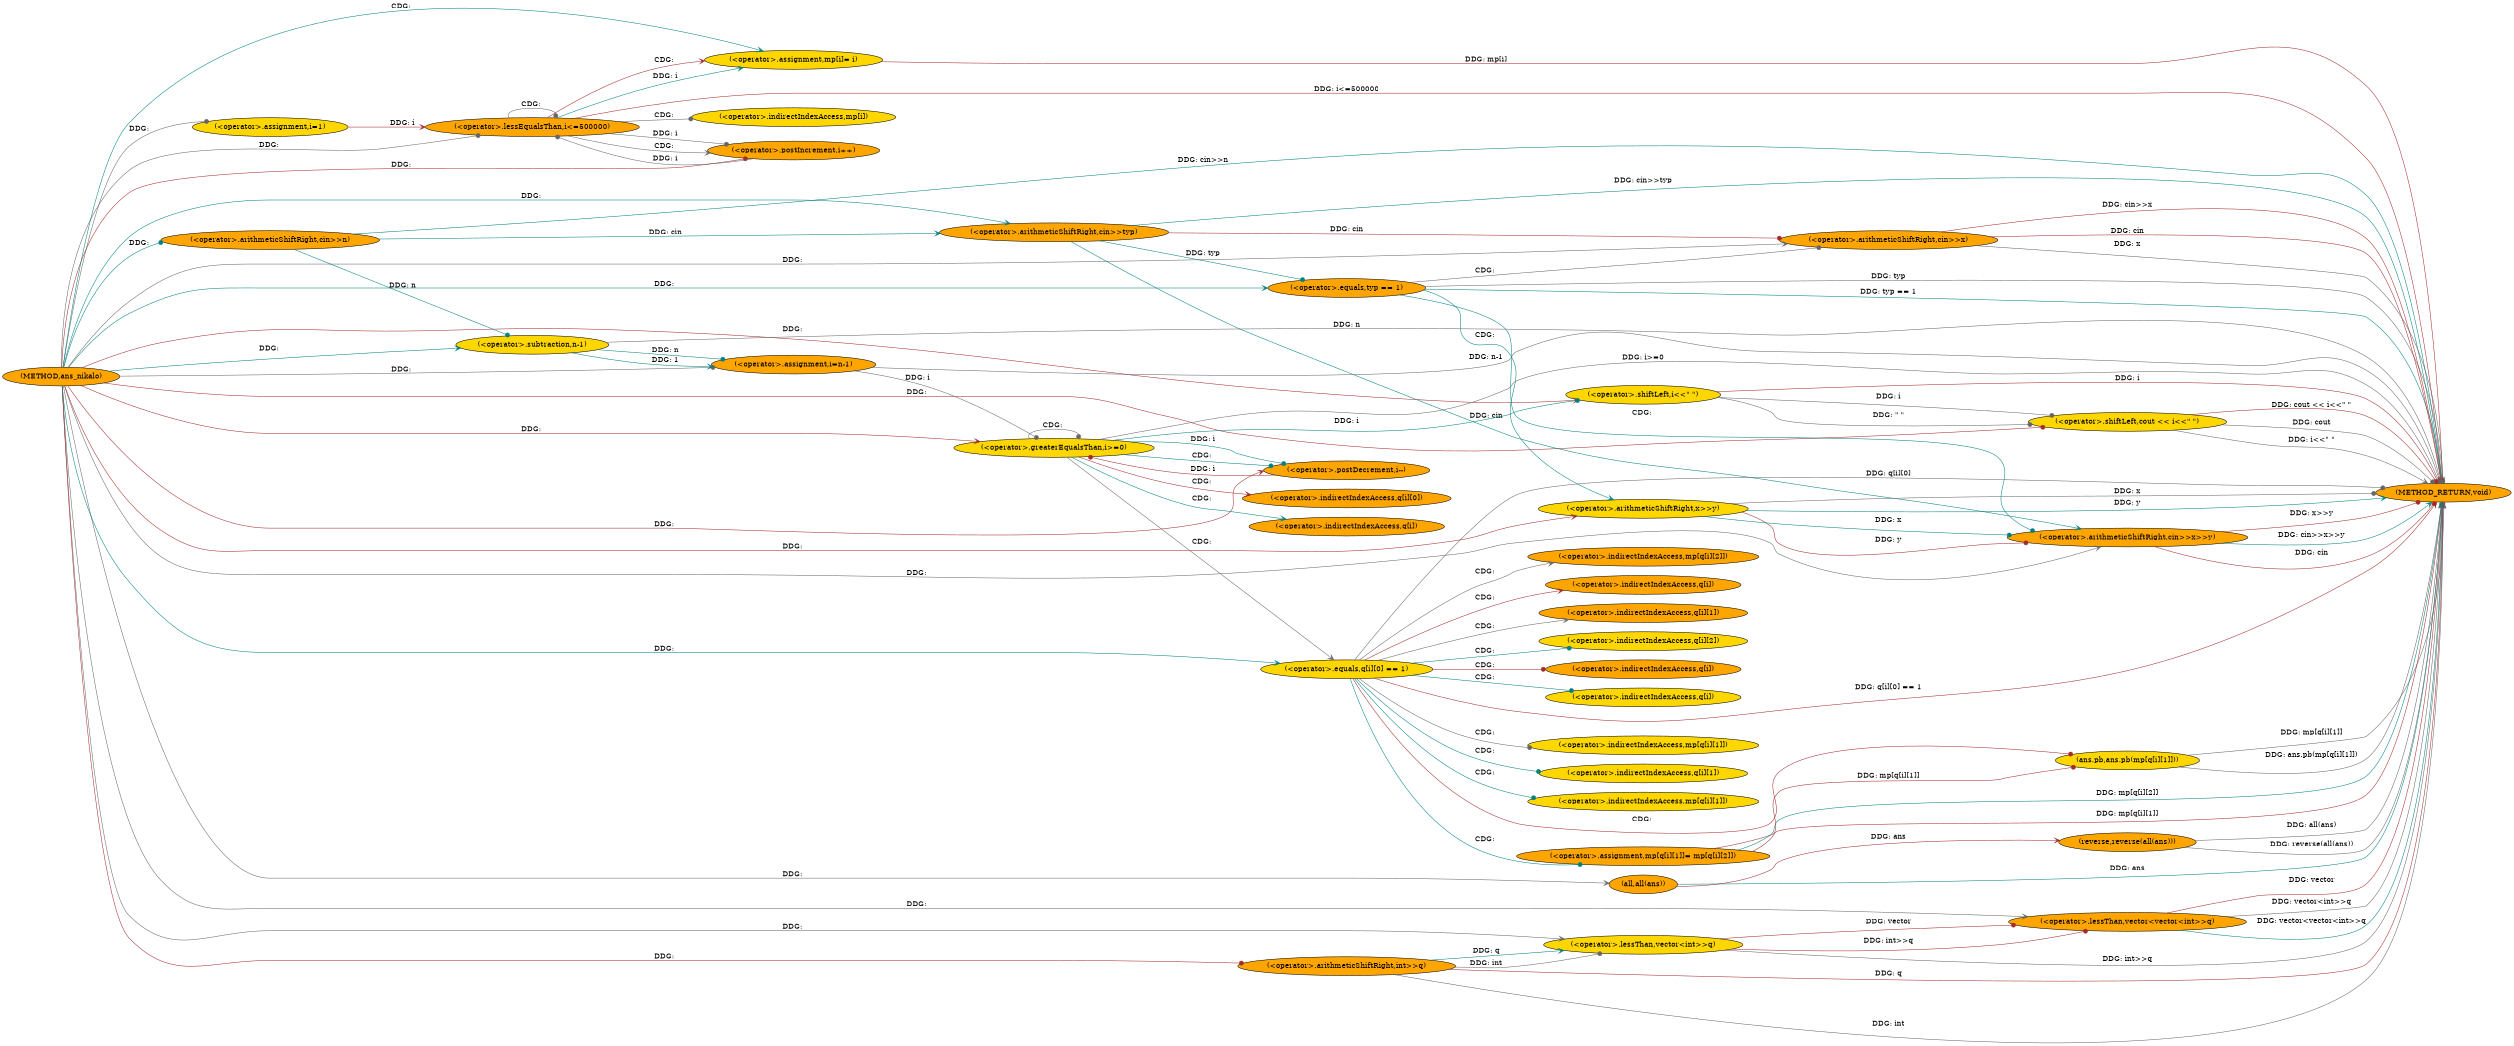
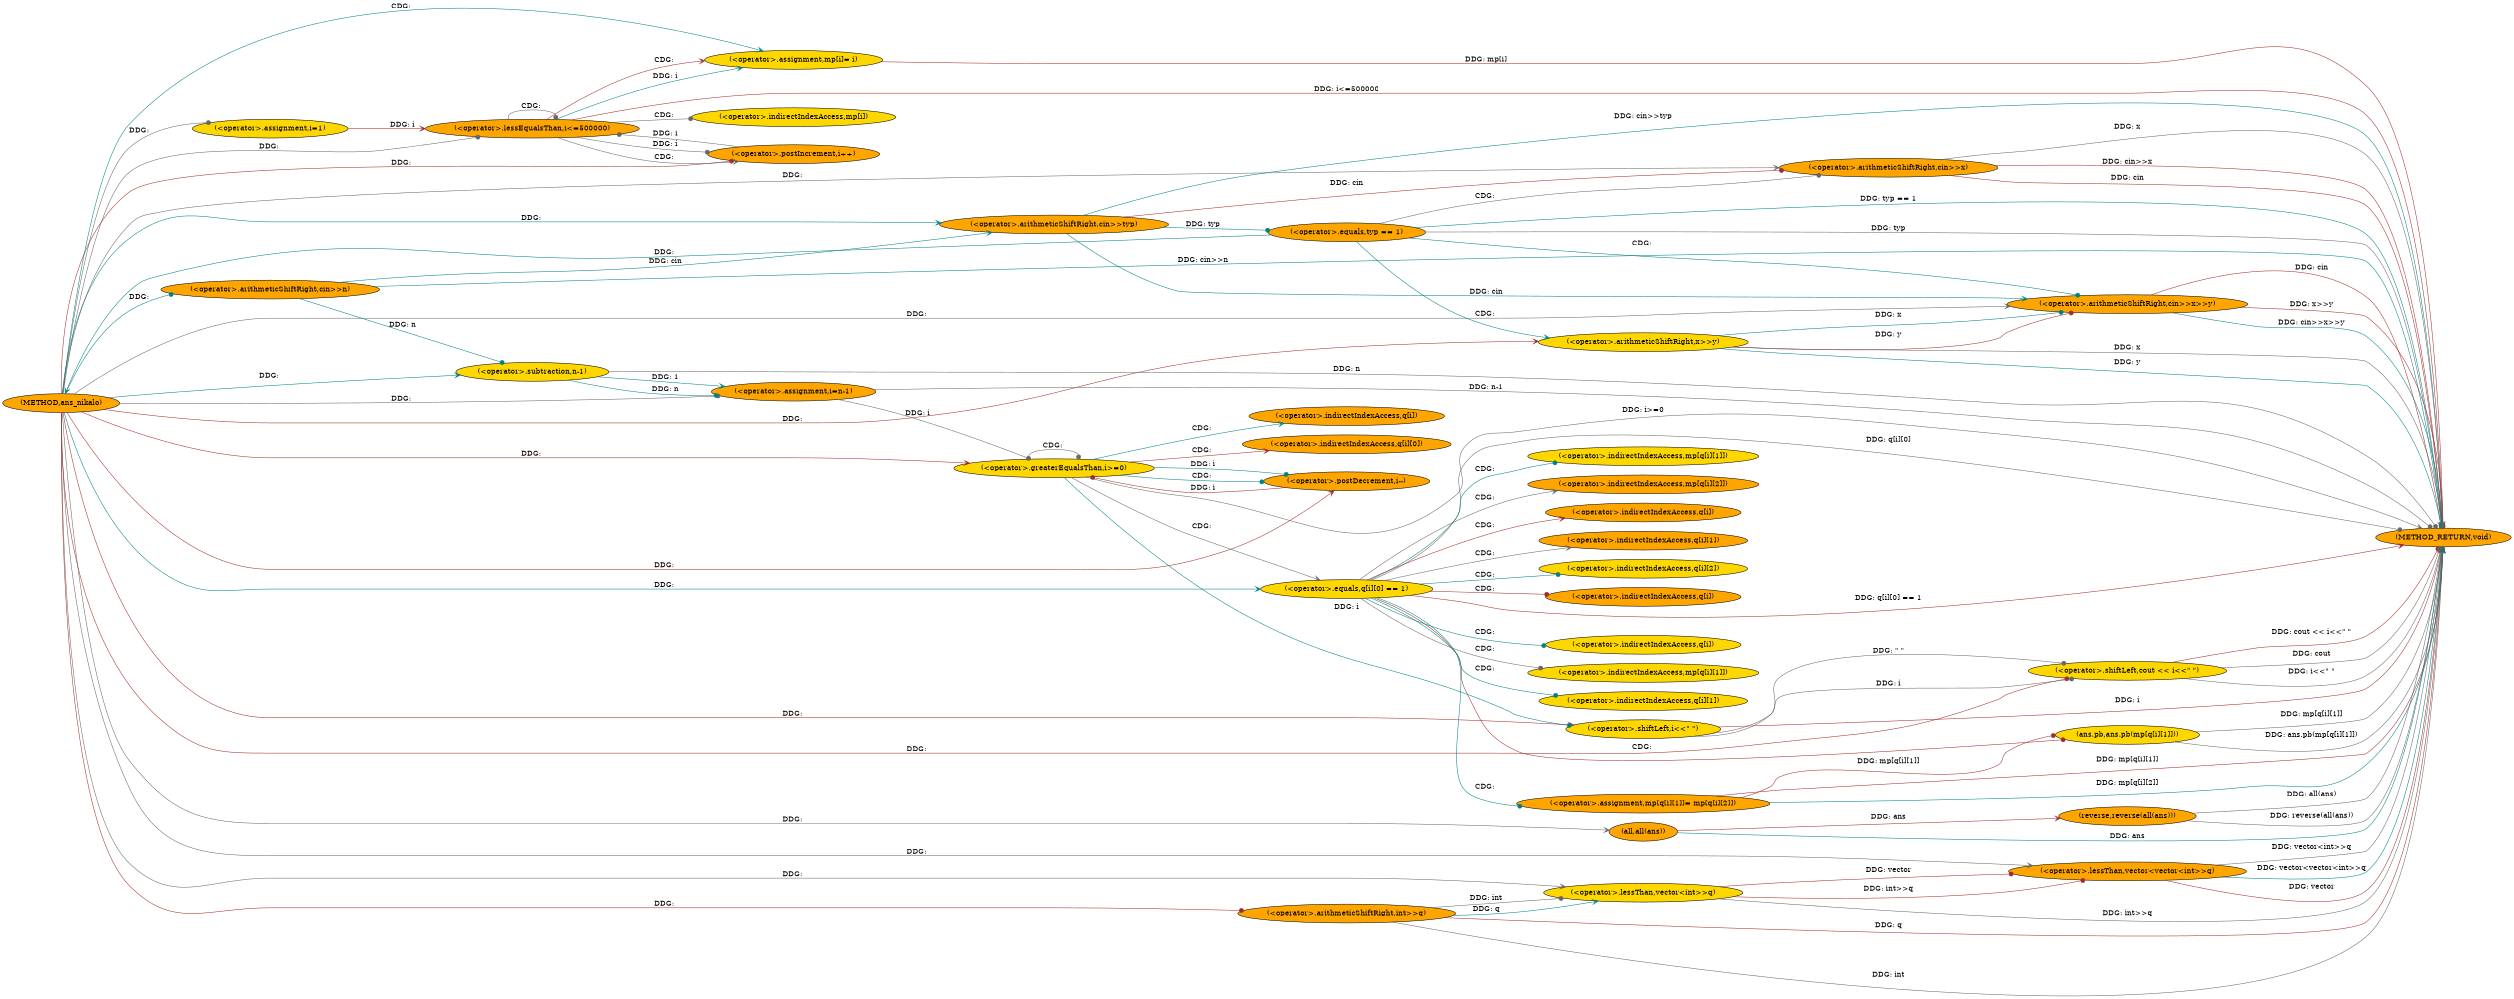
  digraph {
    rankdir=LR
    node [fillcolor=orange style=filled]
    edge [arrowhead=dot color=gray40]
    n1 [label="(METHOD,ans_nikalo)"]
    n2 [label="(<operator>.lessThan,vector<vector<int>>q)"]
    n3 [label="(<operator>.arithmeticShiftRight,cin>>n)"]
    n4 [fillcolor=gold label="(<operator>.shiftLeft,cout << i<<\" \")"]
    n5 [fillcolor=gold label="(<operator>.assignment,i=1)"]
    n6 [label="(<operator>.lessEqualsThan,i<=500000)"]
    n7 [label="(<operator>.postIncrement,i++)"]
    n8 [fillcolor=gold label="(<operator>.assignment,mp[i]= i)"]
    n9 [label="(<operator>.arithmeticShiftRight,cin>>typ)"]
    n10 [label="(<operator>.assignment,i=n-1)"]
    n11 [fillcolor=gold label="(<operator>.greaterEqualsThan,i>=0)"]
    n12 [label="(<operator>.postDecrement,i--)"]
    n13 [fillcolor=gold label="(<operator>.lessThan,vector<int>>q)"]
    n14 [label="(<operator>.equals,typ == 1)"]
    n15 [label="(all,all(ans))"]
    n16 [fillcolor=gold label="(<operator>.shiftLeft,i<<\" \")"]
    n17 [label="(<operator>.arithmeticShiftRight,int>>q)"]
    n18 [label="(<operator>.arithmeticShiftRight,cin>>x)"]
    n19 [fillcolor=gold label="(<operator>.subtraction,n-1)"]
    n20 [fillcolor=gold label="(<operator>.equals,q[i][0] == 1)"]
    n21 [label="(<operator>.arithmeticShiftRight,cin>>x>>y)"]
    n22 [fillcolor=gold label="(<operator>.arithmeticShiftRight,x>>y)"]
    n23 [label="(METHOD_RETURN,void)"]
    n24 [fillcolor=gold label="(<operator>.indirectIndexAccess,mp[i])"]
    n25 [label="(<operator>.indirectIndexAccess,q[i][0])"]
    n26 [label="(<operator>.indirectIndexAccess,q[i])"]
    n27 [label="(reverse,reverse(all(ans)))"]
    n28 [fillcolor=gold label="(ans.pb,ans.pb(mp[q[i][1]]))"]
    n29 [label="(<operator>.assignment,mp[q[i][1]]= mp[q[i][2]])"]
    n30 [fillcolor=gold label="(<operator>.indirectIndexAccess,mp[q[i][1]])"]
    n31 [fillcolor=gold label="(<operator>.indirectIndexAccess,q[i][1])"]
    n32 [fillcolor=gold label="(<operator>.indirectIndexAccess,mp[q[i][1]])"]
    n33 [label="(<operator>.indirectIndexAccess,mp[q[i][2]])"]
    n34 [label="(<operator>.indirectIndexAccess,q[i])"]
    n35 [label="(<operator>.indirectIndexAccess,q[i][1])"]
    n36 [fillcolor=gold label="(<operator>.indirectIndexAccess,q[i][2])"]
    n37 [label="(<operator>.indirectIndexAccess,q[i])"]
    n38 [fillcolor=gold label="(<operator>.indirectIndexAccess,q[i])"]
    n1 -> n2 [arrowhead=vee label="DDG: "]
    n1 -> n3 [color=teal label="DDG: "]
    n1 -> n4 [color=brown label="DDG: "]
    n1 -> n5 [label="DDG: "]
    n1 -> n6 [label="DDG: "]
    n1 -> n7 [color=brown label="DDG: "]
    n1 -> n8 [arrowhead=vee color=teal label="CDG: "]
    n1 -> n9 [arrowhead=vee color=teal label="DDG: "]
    n1 -> n10 [label="DDG: "]
    n1 -> n11 [arrowhead=vee color=brown label="DDG: "]
    n1 -> n12 [arrowhead=vee color=brown label="DDG: "]
    n1 -> n13 [arrowhead=vee label="DDG: "]
-   n1 -> n14 [arrowhead=vee color=teal label="DDG: "]
+   n14 -> n1 [arrowhead=vee color=teal label="DDG: "]
    n1 -> n15 [arrowhead=vee label="DDG: "]
    n1 -> n16 [arrowhead=vee color=brown label="DDG: "]
    n1 -> n17 [color=brown label="DDG: "]
    n1 -> n18 [arrowhead=vee label="DDG: "]
    n1 -> n19 [arrowhead=vee color=teal label="DDG: "]
    n1 -> n20 [arrowhead=vee color=teal label="DDG: "]
    n1 -> n21 [arrowhead=vee label="DDG: "]
    n1 -> n22 [arrowhead=vee color=brown label="DDG: "]
    n2 -> n23 [arrowhead=vee color=brown label="DDG: vector"]
    n2 -> n23 [label="DDG: vector<int>>q"]
    n2 -> n23 [arrowhead=vee color=teal label="DDG: vector<vector<int>>q"]
    n3 -> n9 [arrowhead=vee color=teal label="DDG: cin"]
    n3 -> n19 [color=teal label="DDG: n"]
    n3 -> n23 [color=teal label="DDG: cin>>n"]
    n4 -> n23 [arrowhead=vee label="DDG: i<<\" \""]
    n4 -> n23 [color=brown label="DDG: cout << i<<\" \""]
    n4 -> n23 [label="DDG: cout"]
    n5 -> n6 [arrowhead=vee color=brown label="DDG: i"]
    n6 -> n6 [label="CDG: "]
    n6 -> n7 [label="DDG: i"]
    n6 -> n7 [arrowhead=vee label="CDG: "]
    n6 -> n8 [arrowhead=vee color=teal label="DDG: i"]
    n6 -> n8 [arrowhead=vee color=brown label="CDG: "]
    n6 -> n23 [arrowhead=vee color=brown label="DDG: i<=500000"]
    n6 -> n24 [label="CDG: "]
    n7 -> n6 [label="DDG: i"]
    n8 -> n23 [color=brown label="DDG: mp[i]"]
    n9 -> n14 [color=teal label="DDG: typ"]
    n9 -> n18 [color=brown label="DDG: cin"]
    n9 -> n21 [arrowhead=vee color=teal label="DDG: cin"]
    n9 -> n23 [color=teal label="DDG: cin>>typ"]
    n10 -> n11 [label="DDG: i"]
    n10 -> n23 [label="DDG: n-1"]
    n11 -> n11 [label="CDG: "]
    n11 -> n12 [color=teal label="DDG: i"]
    n11 -> n12 [color=teal label="CDG: "]
    n11 -> n16 [color=teal label="DDG: i"]
    n11 -> n20 [arrowhead=vee label="CDG: "]
    n11 -> n23 [arrowhead=vee label="DDG: i>=0"]
    n11 -> n25 [arrowhead=vee color=brown label="CDG: "]
    n11 -> n26 [arrowhead=vee color=teal label="CDG: "]
    n12 -> n11 [color=brown label="DDG: i"]
    n13 -> n2 [color=brown label="DDG: vector"]
    n13 -> n2 [color=brown label="DDG: int>>q"]
    n13 -> n23 [arrowhead=vee label="DDG: int>>q"]
    n14 -> n18 [label="CDG: "]
    n14 -> n21 [color=teal label="CDG: "]
    n14 -> n22 [arrowhead=vee color=teal label="CDG: "]
    n14 -> n23 [arrowhead=vee label="DDG: typ"]
    n14 -> n23 [color=teal label="DDG: typ == 1"]
    n15 -> n23 [color=teal label="DDG: ans"]
    n15 -> n27 [arrowhead=vee color=brown label="DDG: ans"]
    n16 -> n4 [label="DDG: \" \""]
    n16 -> n4 [label="DDG: i"]
    n16 -> n23 [arrowhead=vee color=brown label="DDG: i"]
    n17 -> n13 [arrowhead=vee color=teal label="DDG: q"]
    n17 -> n13 [label="DDG: int"]
    n17 -> n23 [color=brown label="DDG: q"]
    n17 -> n23 [arrowhead=vee label="DDG: int"]
    n18 -> n23 [color=brown label="DDG: cin"]
    n18 -> n23 [label="DDG: x"]
    n18 -> n23 [arrowhead=vee color=brown label="DDG: cin>>x"]
    n19 -> n10 [arrowhead=vee color=teal label="DDG: 1"]
    n19 -> n10 [color=teal label="DDG: n"]
    n19 -> n23 [label="DDG: n"]
    n20 -> n23 [label="DDG: q[i][0]"]
    n20 -> n23 [arrowhead=vee color=brown label="DDG: q[i][0] == 1"]
    n20 -> n28 [color=brown label="CDG: "]
    n20 -> n29 [color=teal label="CDG: "]
    n20 -> n30 [label="CDG: "]
    n20 -> n31 [color=teal label="CDG: "]
    n20 -> n32 [color=teal label="CDG: "]
    n20 -> n33 [arrowhead=vee label="CDG: "]
    n20 -> n34 [arrowhead=vee color=brown label="CDG: "]
    n20 -> n35 [arrowhead=vee label="CDG: "]
    n20 -> n36 [color=teal label="CDG: "]
    n20 -> n37 [color=brown label="CDG: "]
    n20 -> n38 [color=teal label="CDG: "]
    n21 -> n23 [color=brown label="DDG: cin"]
    n21 -> n23 [color=brown label="DDG: x>>y"]
    n21 -> n23 [arrowhead=vee color=teal label="DDG: cin>>x>>y"]
    n22 -> n21 [color=brown label="DDG: y"]
    n22 -> n21 [color=teal label="DDG: x"]
    n22 -> n23 [label="DDG: x"]
    n22 -> n23 [arrowhead=vee color=teal label="DDG: y"]
    n27 -> n23 [arrowhead=vee label="DDG: all(ans)"]
    n27 -> n23 [arrowhead=vee label="DDG: reverse(all(ans))"]
    n28 -> n23 [arrowhead=vee label="DDG: mp[q[i][1]]"]
    n28 -> n23 [label="DDG: ans.pb(mp[q[i][1]])"]
    n29 -> n23 [arrowhead=vee color=brown label="DDG: mp[q[i][1]]"]
    n29 -> n23 [arrowhead=vee color=teal label="DDG: mp[q[i][2]]"]
    n29 -> n28 [color=brown label="DDG: mp[q[i][1]]"]
  }
